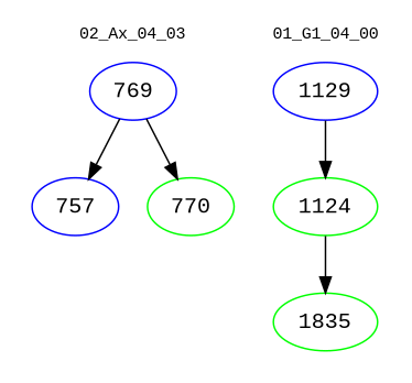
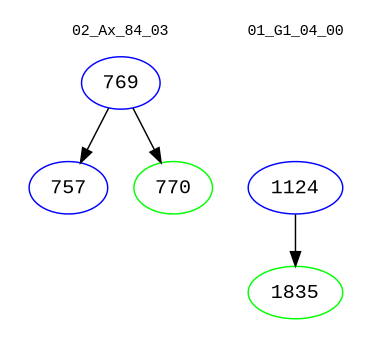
  digraph {
    fontname="Liberation Mono"
    node [color=blue fontname="Liberation Mono"]
    edge [color=black fontname="Liberation Mono"]
    n1 [label=769]
    n2 [label=757]
    n3 [color=green label=770]
-   n4 [label=1129]
-   n5 [color=green label=1124]
+   n5 [label=1124]
    n6 [color=green label=1835]
    subgraph cluster_1 {
      color=white
      fontsize=10
-     label="02_Ax_04_03"
+     label="02_Ax_84_03"
      n1
      n2
      n3
    }
    subgraph cluster_2 {
      color=white
      fontsize=10
      label="01_G1_04_00"
-     n4
      n5
      n6
    }
    n1 -> n2
    n1 -> n3
-   n4 -> n5
    n5 -> n6
  }
